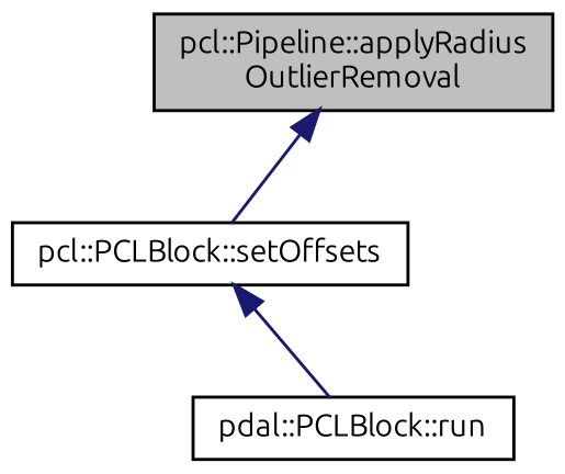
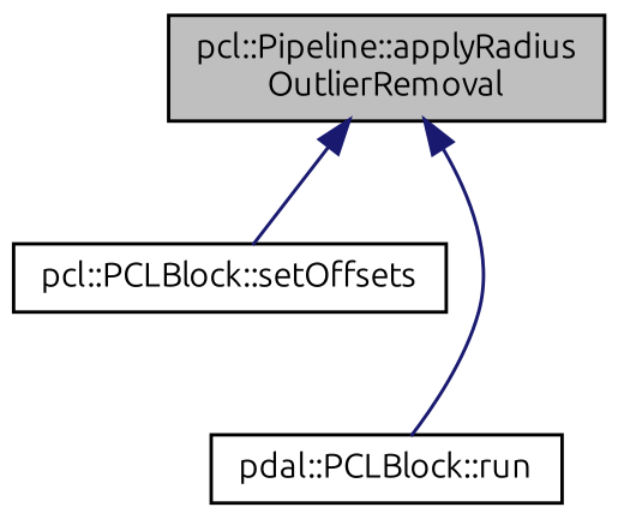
  digraph {
    fontname=Ubuntu
    rankdir=TB
    node [color=black fillcolor=white fontname=Ubuntu fontsize=10 shape=record style=filled]
    edge [color=midnightblue dir=back fontname=Ubuntu fontsize=10 labelfontname=Helvetica labelfontsize=10 style=solid]
    n1 [fillcolor=grey75 fontcolor=black height=0.2 label="pcl::Pipeline::applyRadius\lOutlierRemoval" width=0.4]
    n2 [height=0.2 label="pcl::PCLBlock::setOffsets" width=0.4]
    n3 [height=0.2 label="pdal::PCLBlock::run" width=0.4]
    n1 -> n2
-   n2 -> n3
+   n1 -> n3
  }
